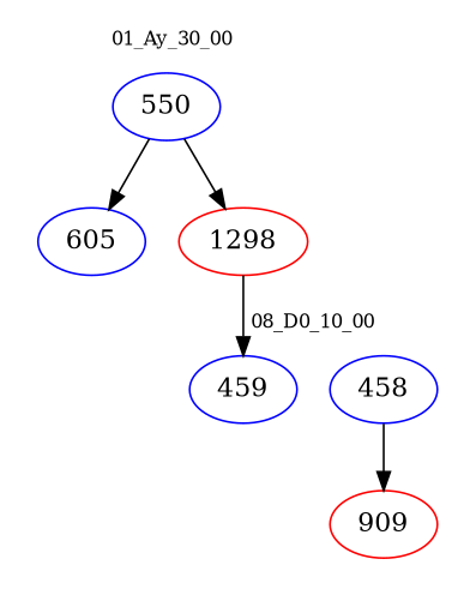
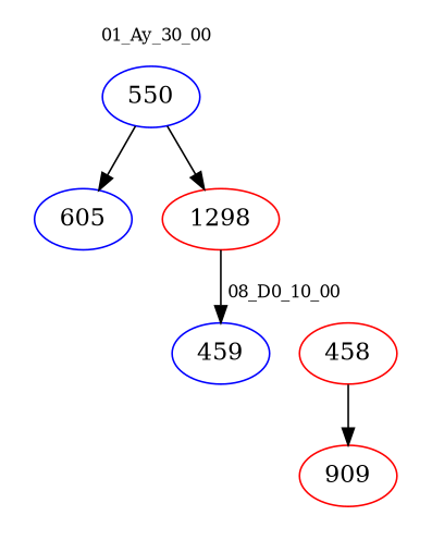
  digraph {
    node [color=blue]
    edge [color=black]
    n1 [label=550]
    n2 [label=605]
    n3 [color=red label=1298]
-   n4 [label=458]
+   n4 [color=red label=458]
    n5 [label=459]
    n6 [color=red label=909]
    subgraph cluster_1 {
      color=white
      fontsize=10
      label="01_Ay_30_00"
      n1
      n2
      n3
    }
    subgraph cluster_2 {
      color=white
      fontsize=10
      label="08_D0_10_00"
      n4
      n5
      n6
    }
    n1 -> n2
    n1 -> n3
    n3 -> n5
    n4 -> n6
  }
